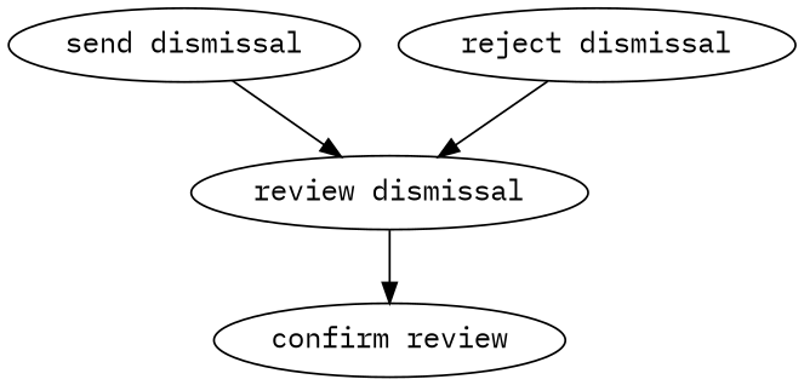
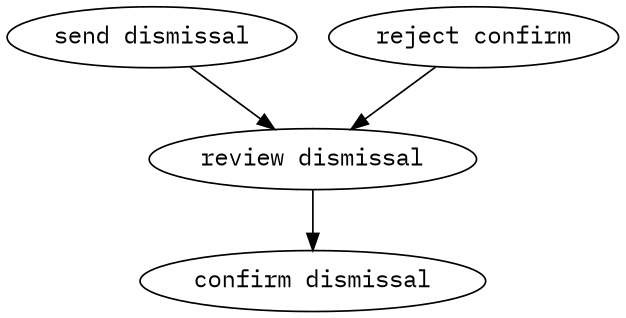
  strict digraph {
    fontname="IBM Plex Mono"
    node [fontname="IBM Plex Mono"]
    edge [attrs="{'type': 'flow', 'label': 'flow'}" fontname="IBM Plex Mono"]
    "send dismissal" [attrs="{'type': 'Activity', 'label': 'send dismissal'}"]
    "review dismissal" [attrs="{'type': 'Activity', 'label': 'review dismissal'}"]
-   "confirm dismissal" [attrs="{'type': 'Activity', 'label': 'confirm dismissal'}" label="confirm review"]
-   "reject dismissal" [attrs="{'type': 'Activity', 'label': 'reject dismissal'}"]
+   "confirm dismissal" [attrs="{'type': 'Activity', 'label': 'confirm dismissal'}"]
+   "reject dismissal" [attrs="{'type': 'Activity', 'label': 'reject dismissal'}" label="reject confirm"]
    "send dismissal" -> "review dismissal"
    "review dismissal" -> "confirm dismissal"
    "reject dismissal" -> "review dismissal"
  }
